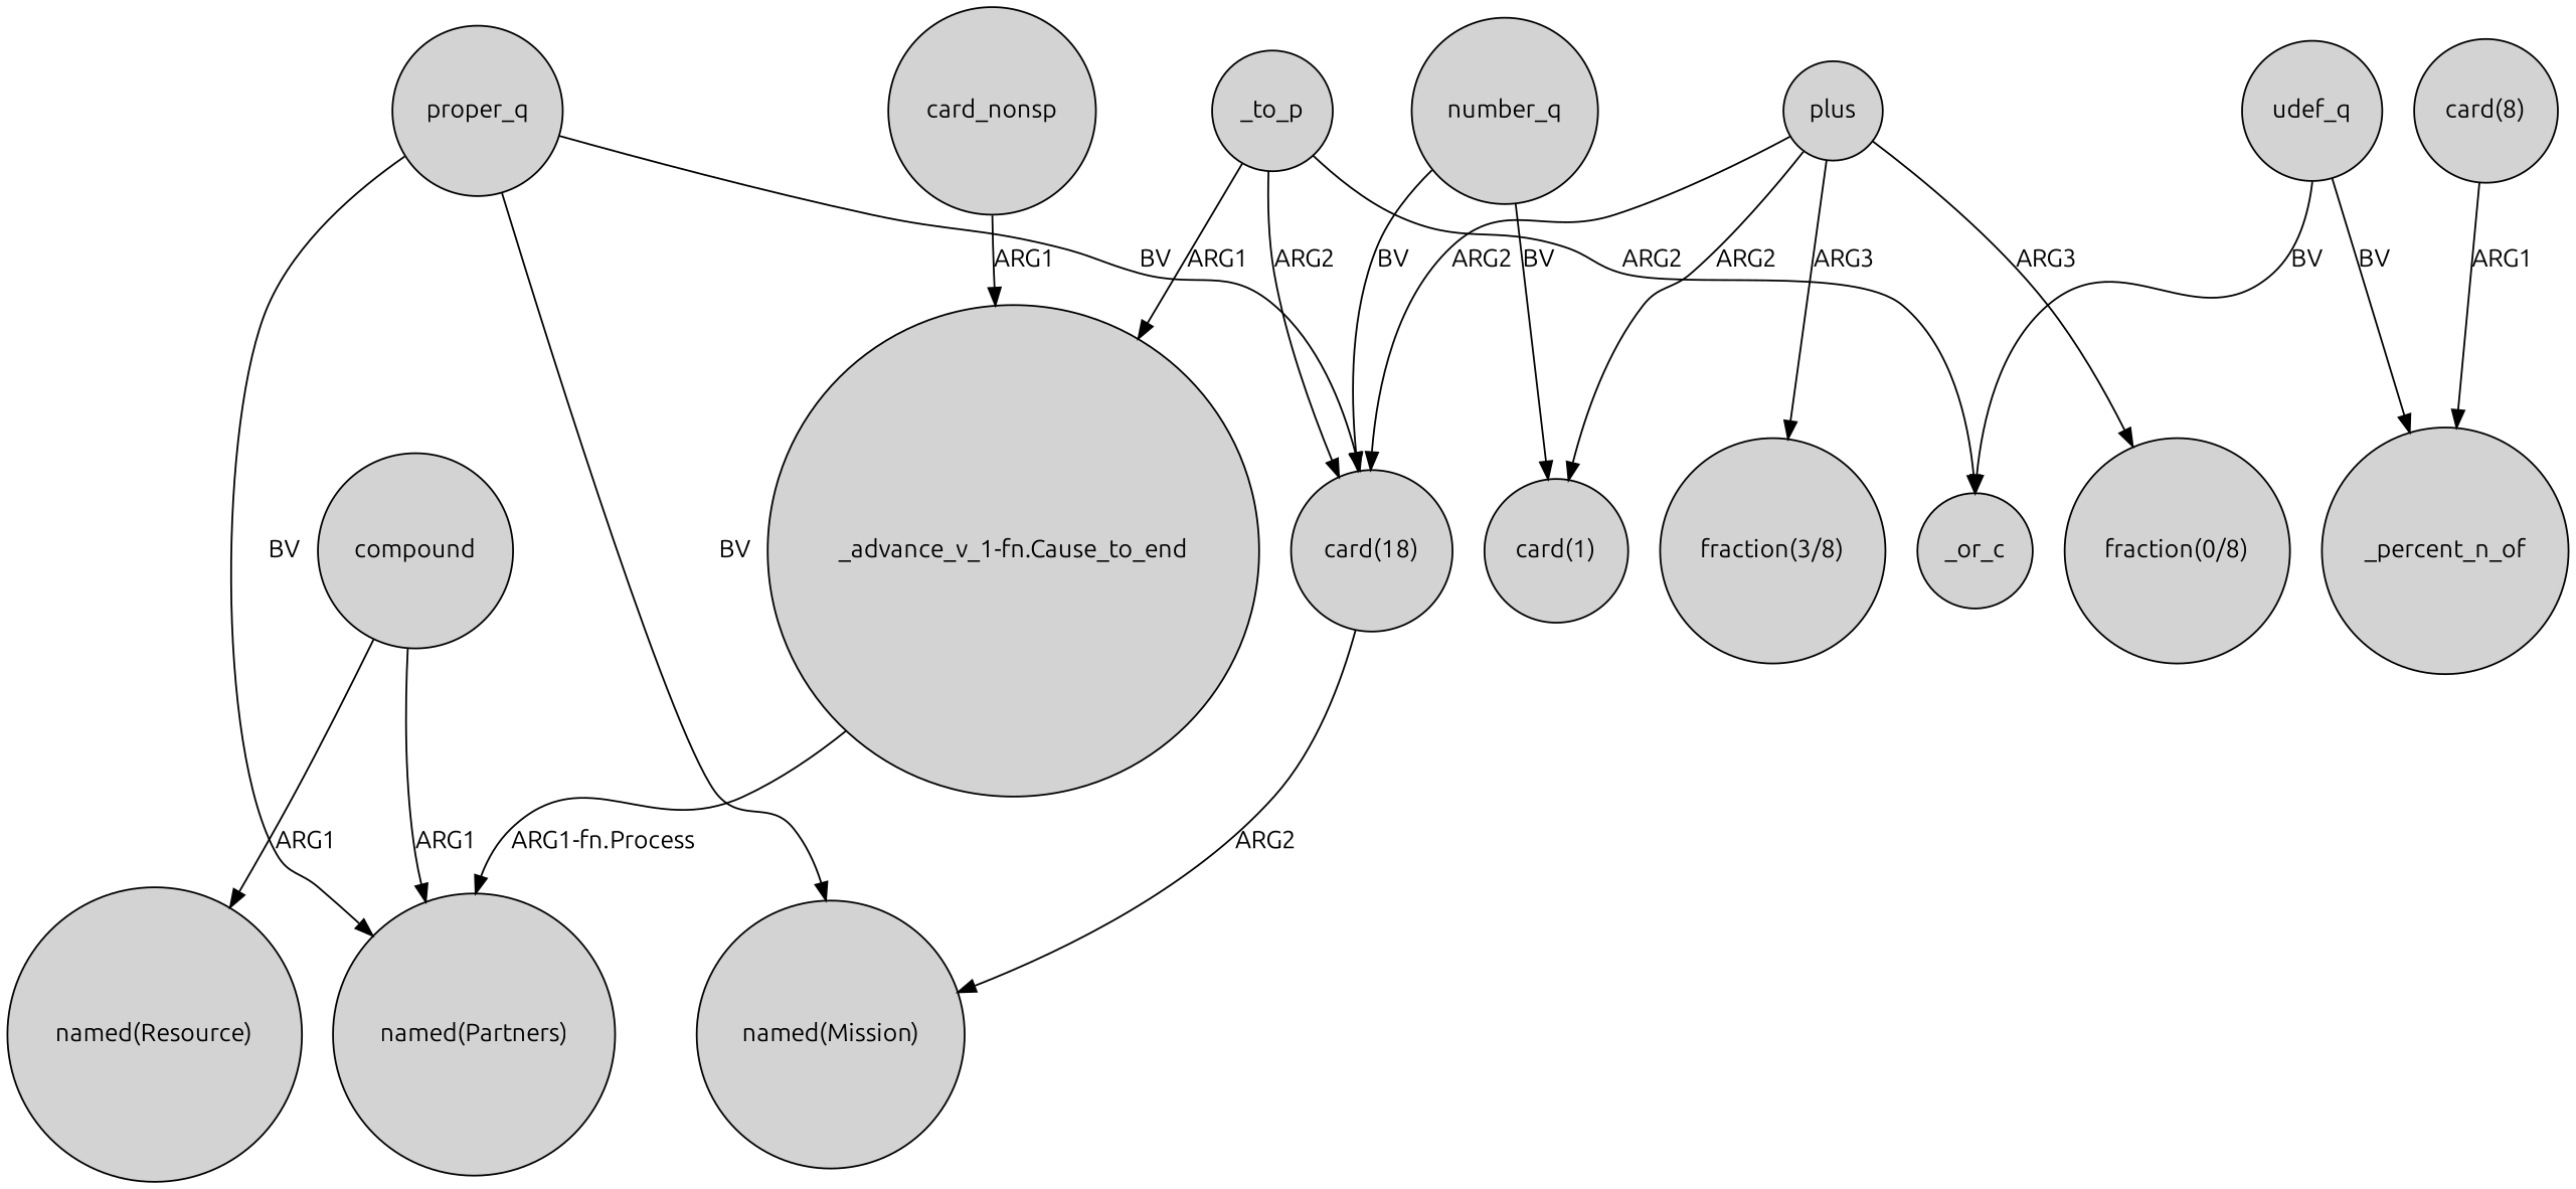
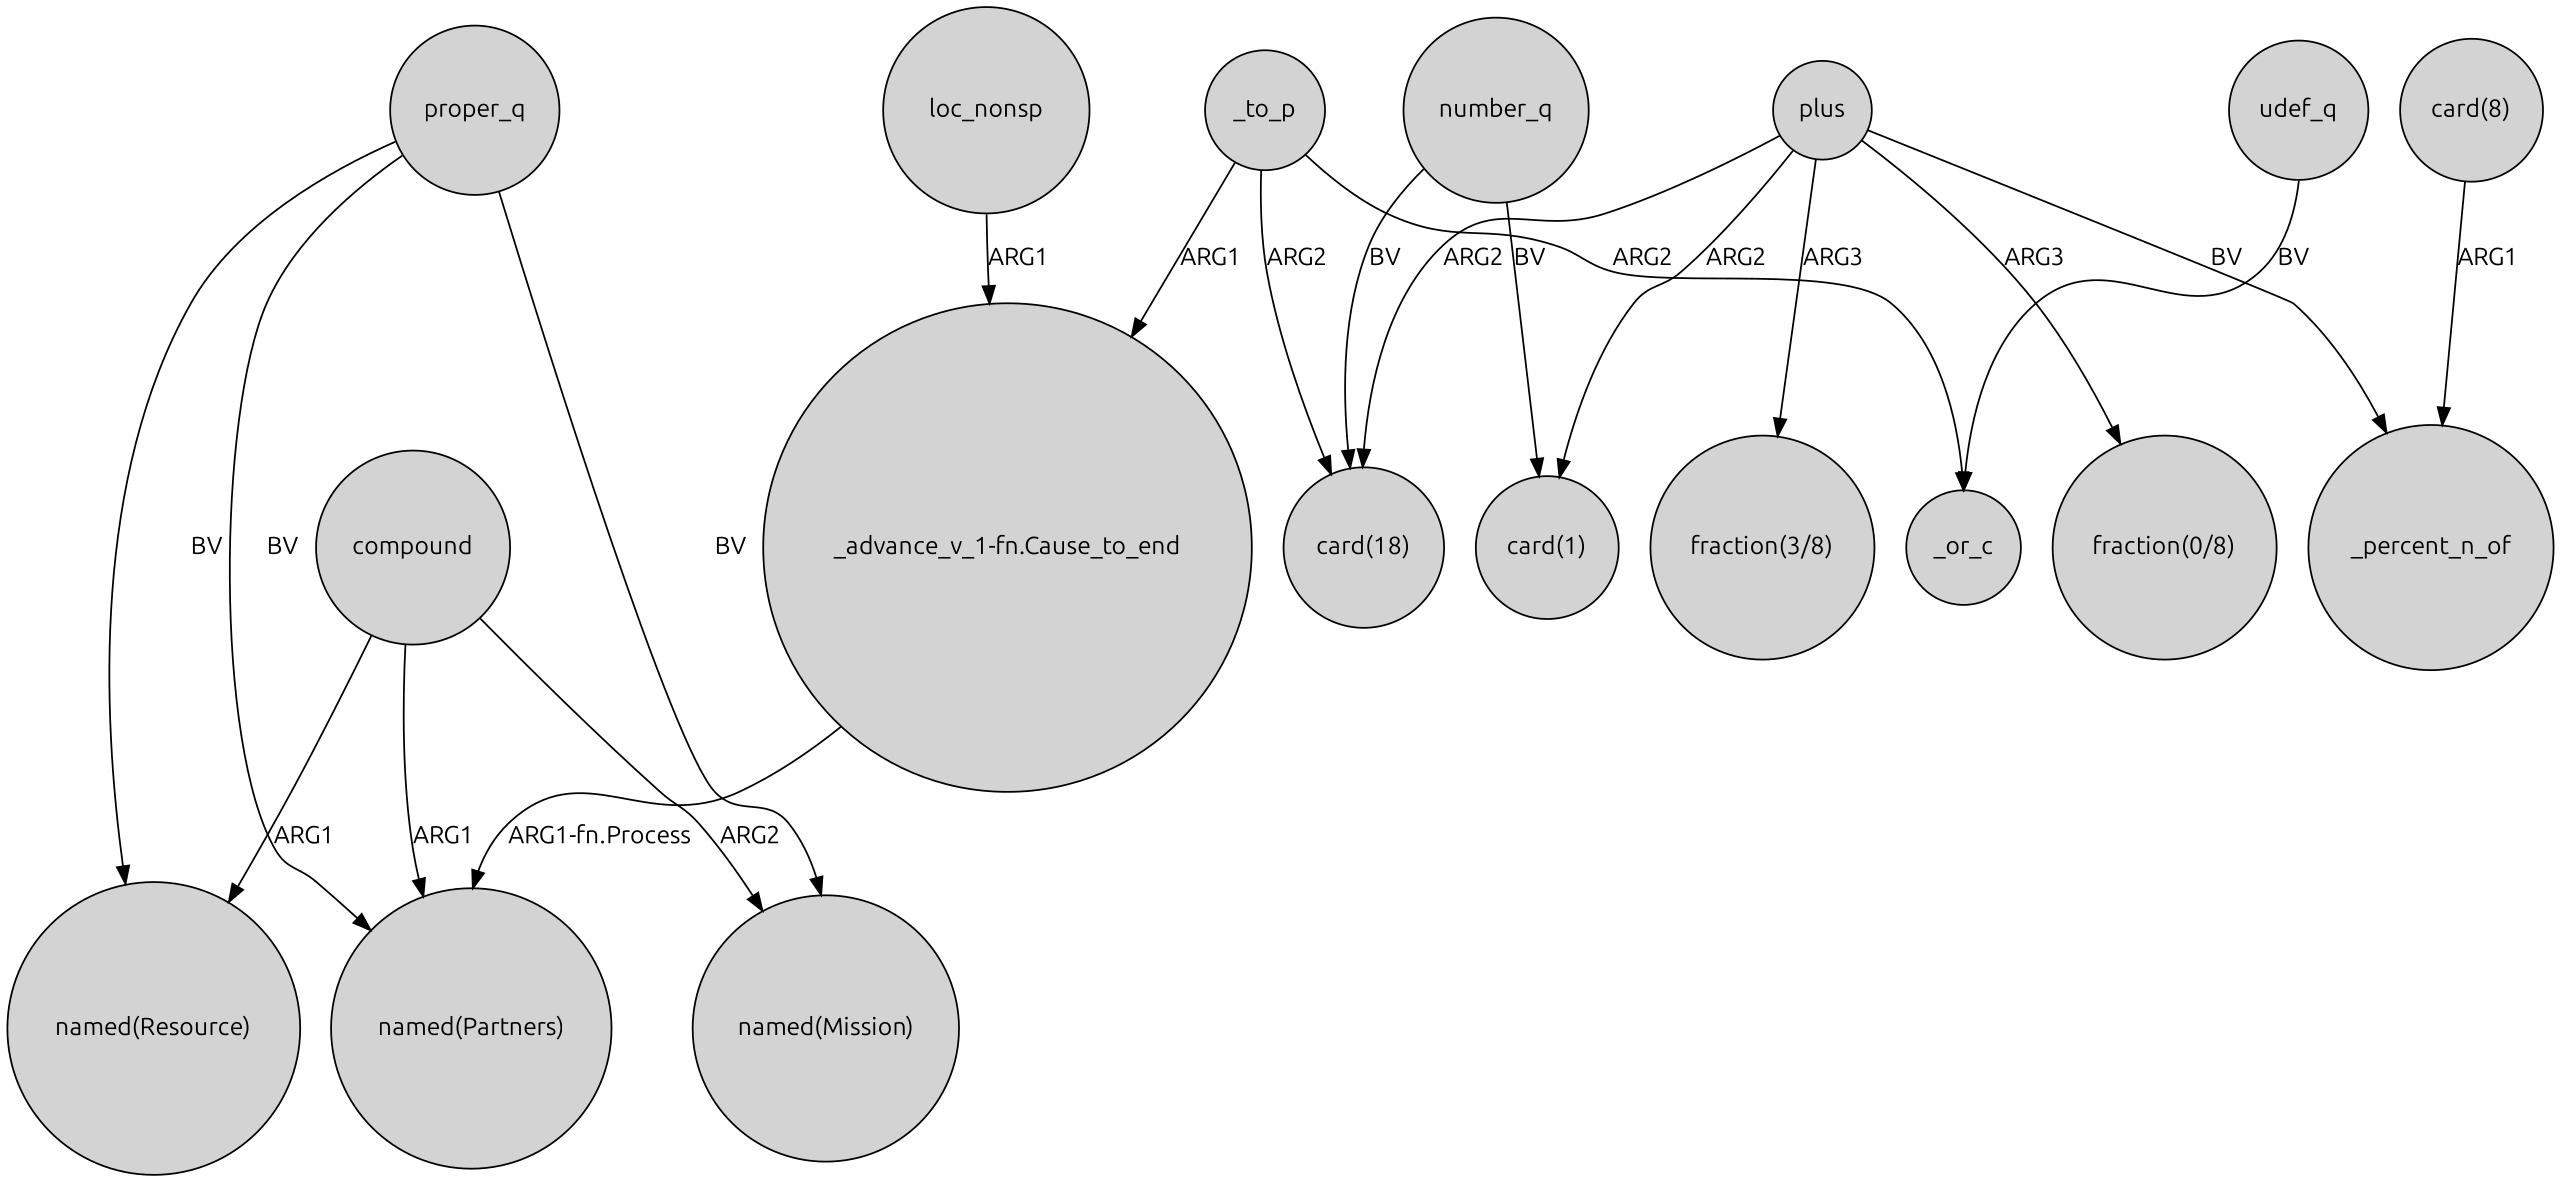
  digraph {
    fontname=Ubuntu
    node [fontname=Ubuntu shape=circle style=filled]
    edge [fontname=Ubuntu]
    compound
    "named(Resource)"
    "named(Partners)"
    "named(Mission)"
    number_q
    "card(1)"
    "card(18)"
    _to_p
    "_advance_v_1-fn.Cause_to_end"
    _or_c
    proper_q
    "card(8)"
    _percent_n_of
    plus
    n15 [label="fraction(0/8)"]
    "fraction(3/8)"
    udef_q
-   loc_nonsp [label=card_nonsp]
+   loc_nonsp
    compound -> "named(Resource)" [label=ARG1]
    compound -> "named(Partners)" [label=ARG1]
-   "card(18)" -> "named(Mission)" [label=ARG2]
+   compound -> "named(Mission)" [label=ARG2]
    number_q -> "card(1)" [label=BV]
    number_q -> "card(18)" [label=BV]
    _to_p -> "card(18)" [label=ARG2]
    _to_p -> "_advance_v_1-fn.Cause_to_end" [label=ARG1]
    _to_p -> _or_c [label=ARG2]
    "_advance_v_1-fn.Cause_to_end" -> "named(Partners)" [label="ARG1-fn.Process"]
-   proper_q -> "card(18)" [label=BV]
+   proper_q -> "named(Resource)" [label=BV]
    proper_q -> "named(Partners)" [label=BV]
    proper_q -> "named(Mission)" [label=BV]
    "card(8)" -> _percent_n_of [label=ARG1]
    plus -> "card(1)" [label=ARG2]
    plus -> "card(18)" [label=ARG2]
    plus -> n15 [label=ARG3]
    plus -> "fraction(3/8)" [label=ARG3]
    udef_q -> _or_c [label=BV]
-   udef_q -> _percent_n_of [label=BV]
+   plus -> _percent_n_of [label=BV]
    loc_nonsp -> "_advance_v_1-fn.Cause_to_end" [label=ARG1]
  }
